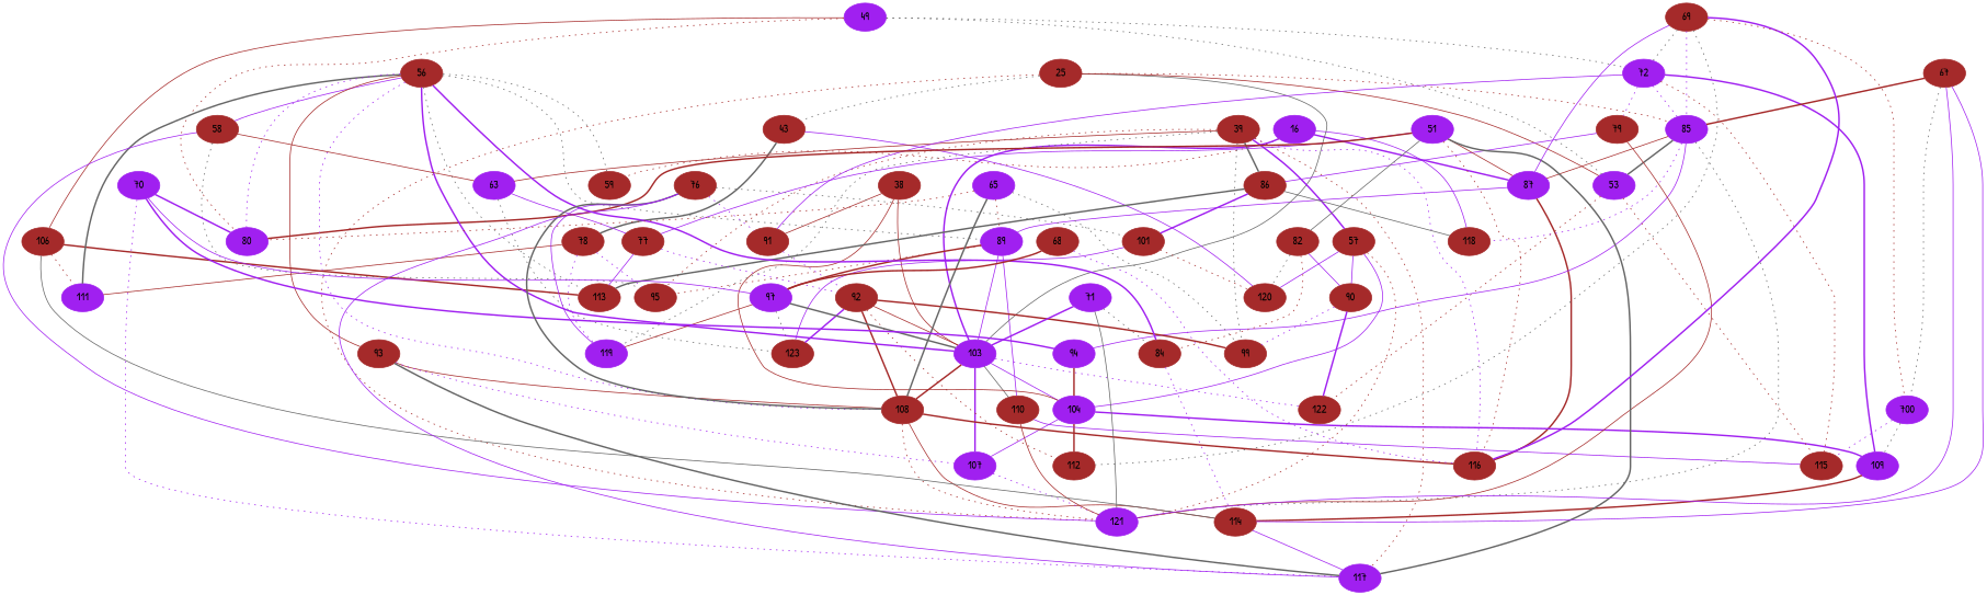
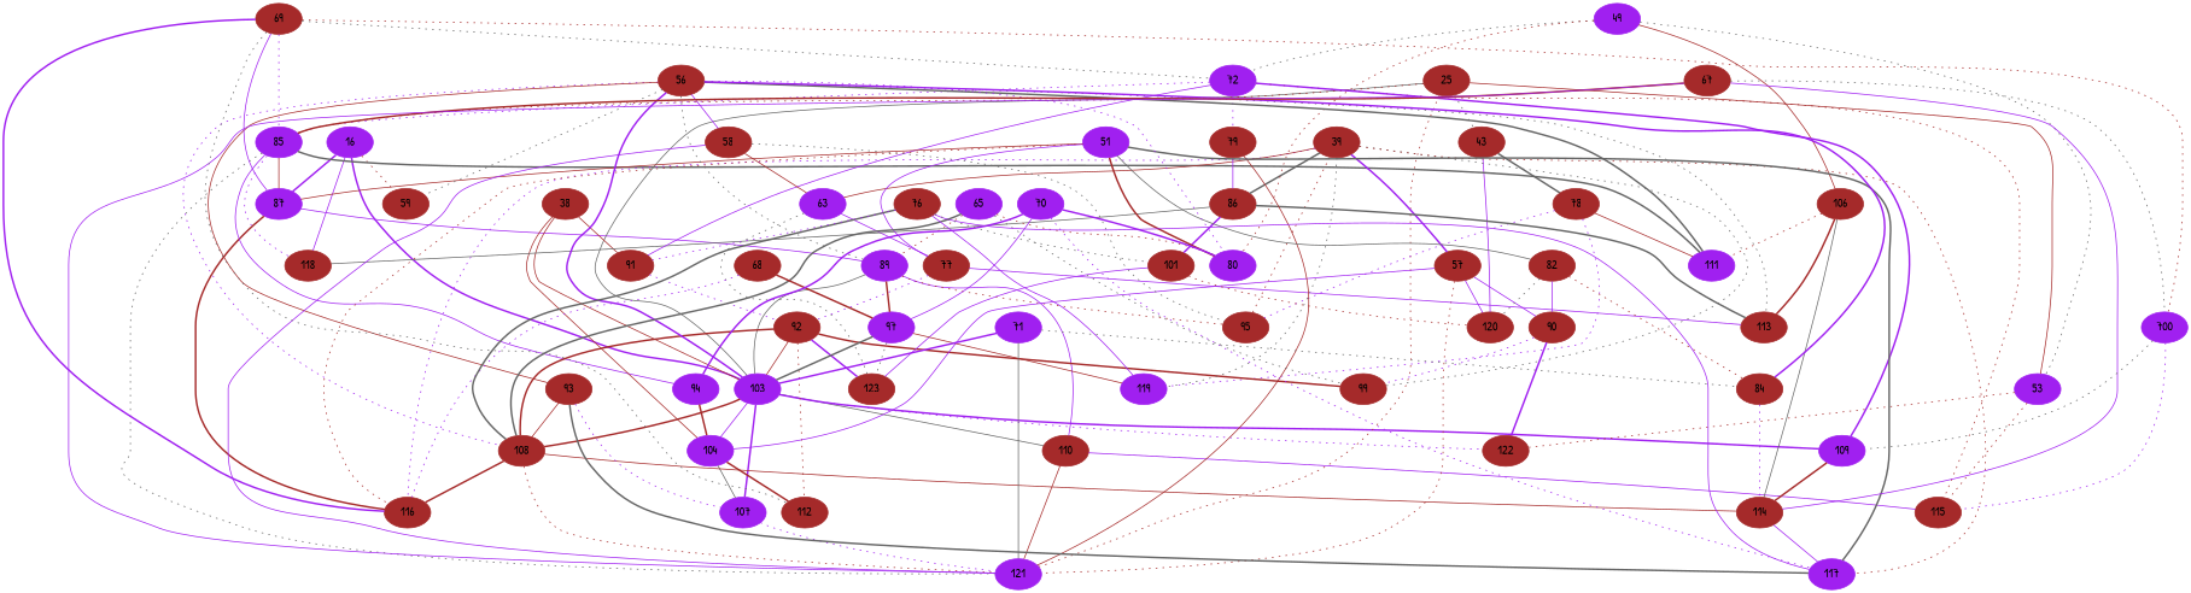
  graph {
    fontname="Patrick Hand"
    node [color=brown fontname="Patrick Hand" style=filled]
    edge [color=purple fontname="Patrick Hand" style=dotted]
    16 [color=purple super="+9"]
    59
    87 [color=purple super="+48"]
    103 [color=purple super="+34+61+66+73"]
    118
    116 [super="+81"]
    89 [color=purple super="+8+15+20"]
    104 [color=purple super="+7+75"]
    122
    108 [super="+98+102"]
    107 [color=purple super="+2+3"]
    110 [super="+96"]
    25 [super="+1"]
    43
    53 [color=purple]
    85 [color=purple super="+83"]
    121 [color=purple super="+24+52"]
    78
    120
    115
    111 [color=purple]
    94 [color=purple]
    38
    91
    92 [super="+74"]
    112
    109 [color=purple]
    39 [super="+10+30"]
    57 [super="+45"]
    63 [color=purple]
    86 [super="+6"]
    95
    99
    117 [color=purple super="+88+105"]
    119 [color=purple]
    90
    77
    123
    113
    101
    49 [color=purple]
    72 [color=purple super="+32+50"]
    80 [color=purple super="+42"]
    106
    79
    114 [super="+23+54"]
    51 [color=purple super="+44+47"]
    82
    84
    56 [super="+11+13+19+35"]
    58
    93
    97 [color=purple super="+4"]
    65 [color=purple]
    67
    n56 [color=purple label=700]
    68
    69 [super="+60"]
    70 [color=purple]
    71 [color=purple]
    76 [super="+64"]
    16 -- 59 [color=brown weight=2]
    16 -- 87 [style=bold]
    16 -- 103 [style=bold]
    16 -- 118 [style=solid weight=2]
    87 -- 116 [color=brown style=bold]
    87 -- 89 [style=solid]
    103 -- 104 [style=solid weight=2]
    103 -- 122 [weight=2]
    103 -- 108 [color=brown style=bold weight=2]
    103 -- 107 [style=bold weight=4]
    103 -- 110 [color=gray40 style=solid]
-   89 -- 103 [style=solid]
+   89 -- 103 [color=gray40 style=solid]
    89 -- 110 [style=solid weight=2]
    89 -- 95 [color=brown]
    89 -- 97 [color=brown style=bold]
-   104 -- 107 [style=solid]
+   104 -- 107 [color=gray40 style=solid]
    104 -- 112 [color=brown style=bold weight=2]
-   104 -- 109 [style=bold]
+   103 -- 109 [style=bold]
    108 -- 116 [color=brown style=bold weight=3]
    108 -- 121 [color=brown]
    108 -- 114 [color=brown style=solid weight=3]
    107 -- 121
    110 -- 121 [color=brown style=solid weight=2]
    110 -- 115 [style=solid]
    25 -- 103 [color=gray40 style=solid]
    25 -- 43 [color=gray40 weight=2]
    25 -- 53 [color=brown style=solid]
    25 -- 85 [color=brown]
    25 -- 121 [color=brown]
    43 -- 78 [color=gray40 style=bold]
    43 -- 120 [style=solid]
    53 -- 122 [color=brown]
    53 -- 115 [color=brown]
    85 -- 87 [color=brown style=solid]
    85 -- 118
    85 -- 121 [color=gray40 weight=2]
-   85 -- 53 [color=gray40 style=bold]
+   85 -- 111 [color=gray40 style=bold]
    85 -- 94 [style=solid]
    78 -- 111 [color=brown style=solid]
    78 -- 95
    78 -- 119
    94 -- 104 [color=brown style=bold weight=2]
    38 -- 103 [color=brown style=solid weight=2]
    38 -- 104 [color=brown style=solid]
    38 -- 91 [color=brown style=solid]
    91 -- 92
    92 -- 103 [color=brown style=solid]
    92 -- 108 [color=brown style=bold weight=2]
    92 -- 112 [color=brown]
    92 -- 99 [color=brown style=bold]
    92 -- 123 [style=bold]
    109 -- 114 [color=brown style=bold]
    39 -- 116 [weight=2]
    39 -- 57 [style=bold]
    39 -- 63 [color=brown style=solid]
    39 -- 86 [color=gray40 style=bold]
    39 -- 95 [color=brown]
    39 -- 99 [color=gray40]
    39 -- 117 [color=brown weight=2]
    39 -- 119 [color=gray40]
    57 -- 104 [style=solid]
    57 -- 121 [color=brown weight=2]
    57 -- 120 [style=solid]
    57 -- 90 [style=solid]
    63 -- 77 [style=solid]
    63 -- 123 [color=gray40]
    86 -- 118 [color=gray40 style=solid]
    86 -- 113 [color=gray40 style=bold]
    86 -- 101 [style=bold]
    90 -- 122 [style=bold]
    90 -- 99
    77 -- 92
    77 -- 113 [style=solid]
    101 -- 120 [color=brown]
    101 -- 123 [style=solid]
    49 -- 53 [color=gray40]
    49 -- 72 [color=gray40]
    49 -- 80 [color=brown]
    49 -- 106 [color=brown style=solid]
    72 -- 85
    72 -- 115 [color=brown]
    72 -- 91 [style=solid]
    72 -- 109 [style=bold]
    72 -- 79
    106 -- 111 [color=brown]
    106 -- 113 [color=brown style=bold]
    106 -- 114 [color=gray40 style=solid]
    79 -- 121 [color=brown style=solid]
    79 -- 86 [style=solid weight=2]
    114 -- 117 [style=solid]
    51 -- 87 [color=brown style=solid]
    51 -- 116 [color=brown]
    51 -- 117 [color=gray40 style=bold weight=2]
    51 -- 77 [style=solid]
    51 -- 80 [color=brown style=bold weight=2]
    51 -- 82 [color=gray40 style=solid]
    82 -- 120 [color=gray40]
    82 -- 90 [style=solid]
    82 -- 84 [color=brown]
    84 -- 114
    56 -- 59 [color=gray40 weight=2]
    56 -- 103 [style=bold]
    56 -- 89 [color=gray40 weight=2]
    56 -- 108
    56 -- 111 [color=gray40 style=bold]
    56 -- 113 [color=gray40]
    56 -- 80
    56 -- 84 [style=bold]
    56 -- 58 [style=solid]
    56 -- 93 [color=brown style=solid]
    58 -- 121 [style=solid]
    58 -- 63 [color=brown style=solid]
    58 -- 95 [color=gray40]
    93 -- 108 [color=brown style=solid]
    93 -- 107
    93 -- 117 [color=gray40 style=bold]
    97 -- 103 [color=gray40 style=bold]
    97 -- 119 [color=brown style=solid]
    97 -- 123 [color=gray40]
    65 -- 89 [color=brown]
    65 -- 108 [color=gray40 style=bold]
    65 -- 99 [color=gray40]
    65 -- 80 [color=brown]
    67 -- 85 [color=brown style=bold]
    67 -- 121 [style=solid]
    67 -- 114 [style=solid]
    67 -- n56 [color=gray40]
    n56 -- 115
    n56 -- 109 [color=gray40]
    68 -- 116 [weight=2]
    68 -- 97 [color=brown style=bold weight=2]
    69 -- 87 [style=solid]
    69 -- 116 [style=bold]
    69 -- 85 [weight=3]
    69 -- 112 [color=gray40]
    69 -- 72 [color=gray40]
    69 -- n56 [color=brown]
    70 -- 94 [style=bold]
    70 -- 117
    70 -- 80 [style=bold]
    70 -- 97 [style=solid]
    71 -- 103 [style=bold]
    71 -- 121 [color=gray40 style=solid weight=2]
    71 -- 84 [color=gray40]
    76 -- 108 [color=gray40 style=bold weight=2]
    76 -- 91
    76 -- 117 [style=solid]
    76 -- 119 [style=solid]
    76 -- 101 [color=gray40]
  }
